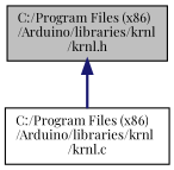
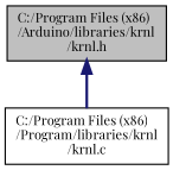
  digraph {
    fontname="Playfair Display"
    node [color=black fontname="Playfair Display" fontsize=10 shape=record style=filled]
    n1 [fillcolor=grey75 fontcolor=black height=0.2 label="C:/Program Files (x86)\l/Arduino/libraries/krnl\l/krnl.h" width=0.4]
-   n2 [fillcolor=white height=0.2 label="C:/Program Files (x86)\l/Arduino/libraries/krnl\l/krnl.c" width=0.4]
+   n2 [fillcolor=white height=0.2 label="C:/Program Files (x86)\l/Program/libraries/krnl\l/krnl.c" width=0.4]
    n1 -> n2 [color=midnightblue dir=back fontname="Playfair Display" fontsize=10 labelfontname=Helvetica labelfontsize=10 style=bold]
  }
